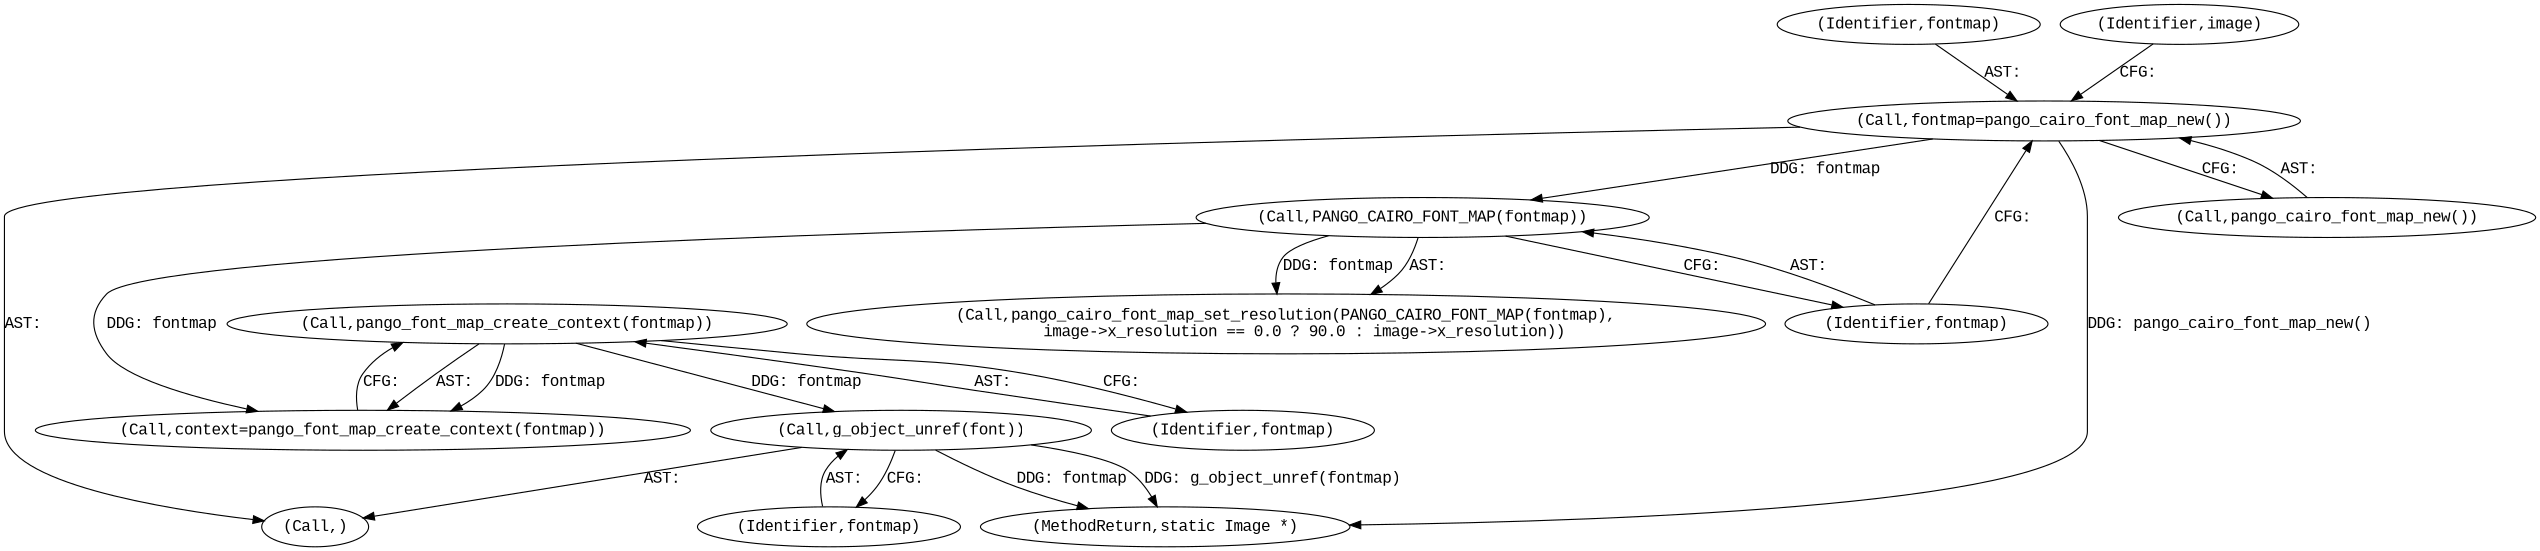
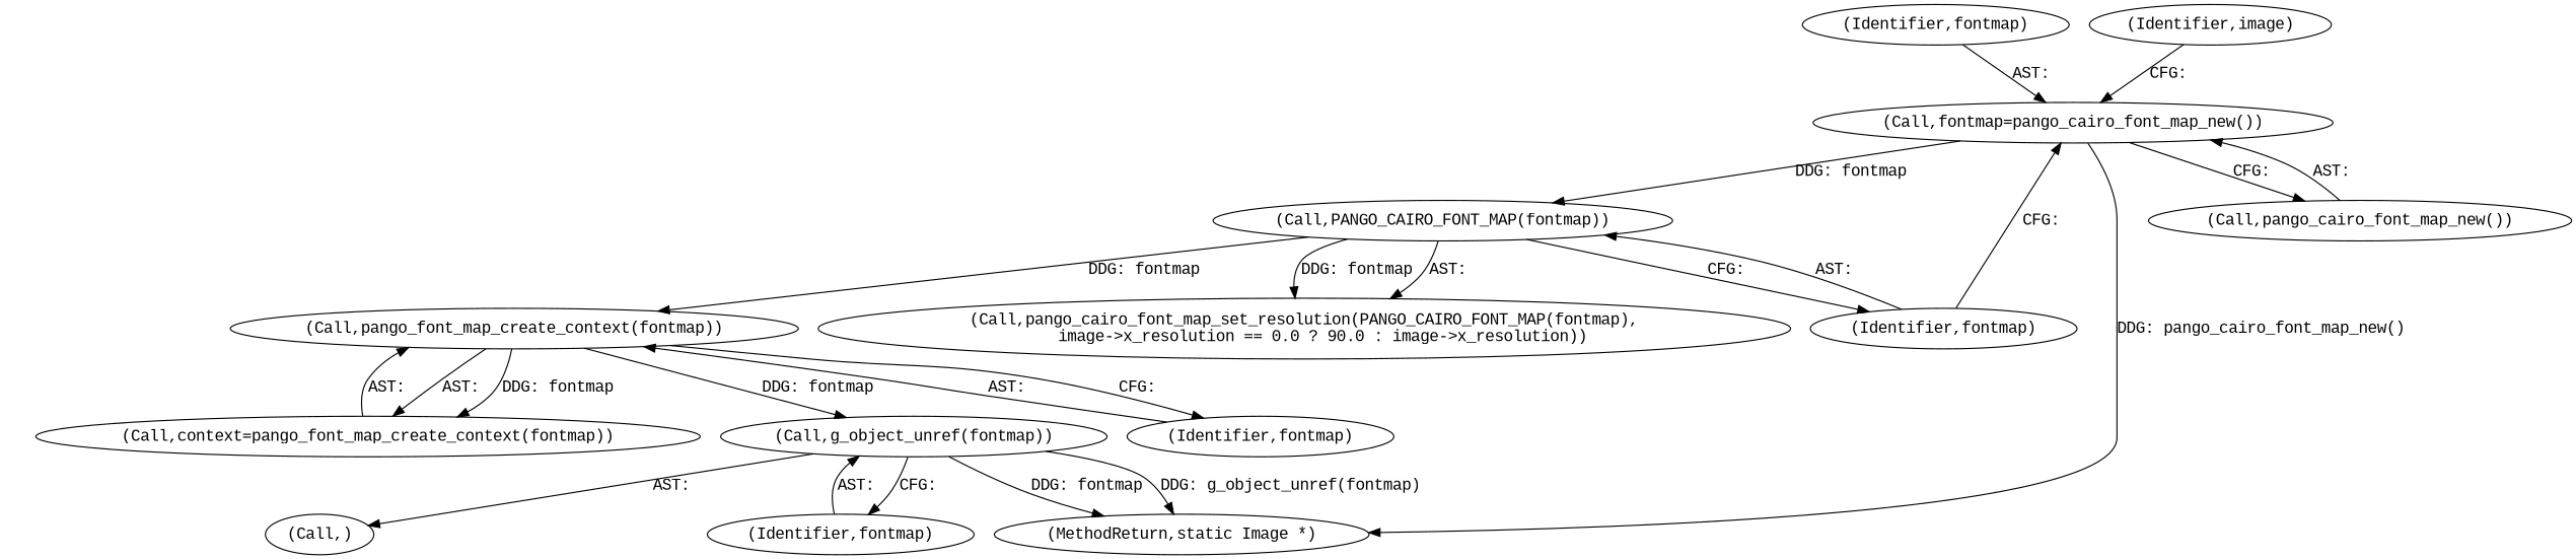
  digraph {
    fontname="Liberation Mono"
    node [fontname="Liberation Mono"]
    edge [fontname="Liberation Mono"]
-   n1 [label="(Call,g_object_unref(font))"]
+   n1 [label="(Call,g_object_unref(fontmap))"]
    n2 [label="(Call,)"]
    n3 [label="(Identifier,fontmap)"]
    n4 [label="(MethodReturn,static Image *)"]
    n5 [label="(Call,pango_font_map_create_context(fontmap))"]
    n6 [label="(Identifier,fontmap)"]
    n7 [label="(Call,context=pango_font_map_create_context(fontmap))"]
    n8 [label="(Call,PANGO_CAIRO_FONT_MAP(fontmap))"]
    n9 [label="(Identifier,fontmap)"]
    n10 [label="(Call,pango_cairo_font_map_set_resolution(PANGO_CAIRO_FONT_MAP(fontmap),\n    image->x_resolution == 0.0 ? 90.0 : image->x_resolution))"]
    n11 [label="(Call,fontmap=pango_cairo_font_map_new())"]
    n12 [label="(Call,pango_cairo_font_map_new())"]
    n13 [label="(Identifier,fontmap)"]
    n14 [label="(Identifier,image)"]
    n1 -> n2 [label="AST: "]
    n1 -> n3 [label="CFG: "]
    n1 -> n4 [label="DDG: fontmap"]
    n1 -> n4 [label="DDG: g_object_unref(fontmap)"]
    n3 -> n1 [label="AST: "]
    n5 -> n1 [label="DDG: fontmap"]
    n5 -> n6 [label="CFG: "]
    n5 -> n7 [label="AST: "]
    n5 -> n7 [label="DDG: fontmap"]
    n6 -> n5 [label="AST: "]
-   n7 -> n5 [label="CFG: "]
-   n8 -> n7 [label="DDG: fontmap"]
+   n7 -> n5 [label="AST: "]
+   n8 -> n5 [label="DDG: fontmap"]
    n8 -> n9 [label="CFG: "]
    n8 -> n10 [label="AST: "]
    n8 -> n10 [label="DDG: fontmap"]
    n9 -> n8 [label="AST: "]
    n9 -> n11 [label="CFG: "]
-   n11 -> n2 [label="AST: "]
    n11 -> n4 [label="DDG: pango_cairo_font_map_new()"]
    n11 -> n8 [label="DDG: fontmap"]
    n11 -> n12 [label="CFG: "]
    n12 -> n11 [label="AST: "]
    n13 -> n11 [label="AST: "]
    n14 -> n11 [label="CFG: "]
  }
